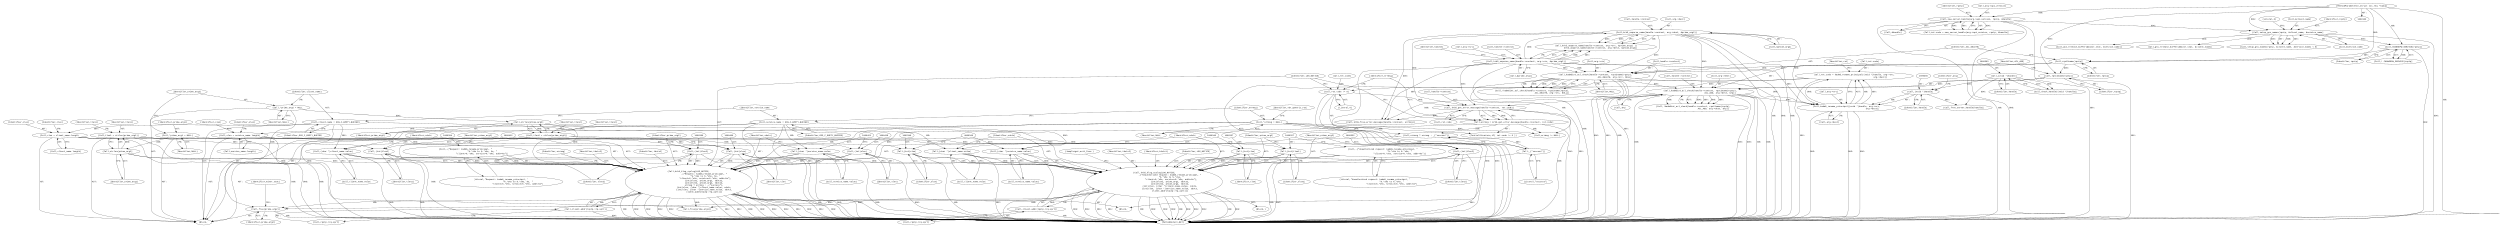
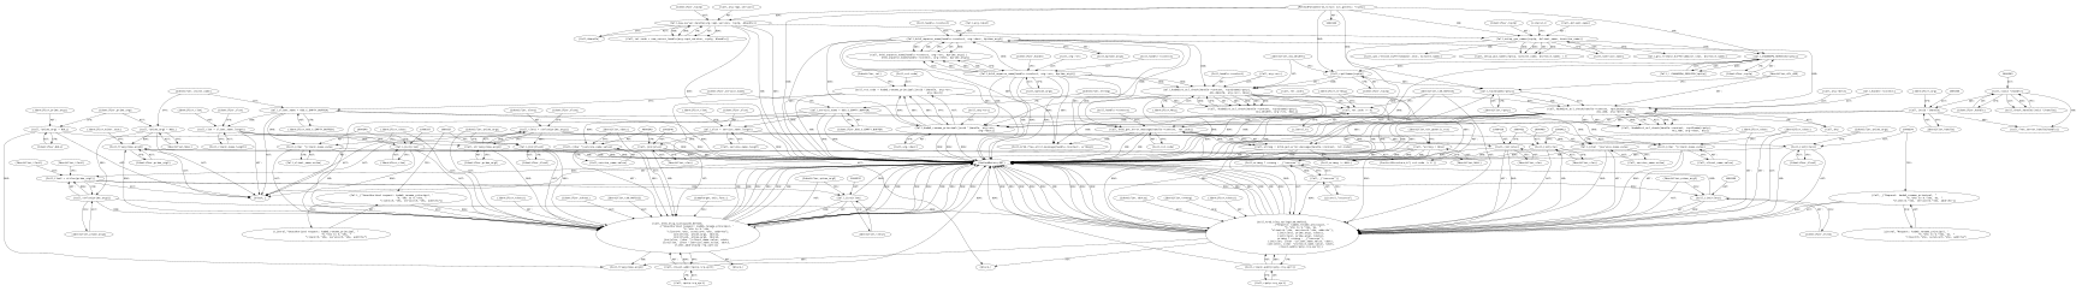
  digraph {
    fontname="Liberation Mono"
    node [fontname="Liberation Mono"]
    edge [fontname="Liberation Mono"]
    n1 [label="(Call,free(prime_arg2))"]
    n2 [label="(Identifier,prime_arg2)"]
    n3 [label="(Block,)"]
    n4 [label="(MethodReturn,RET)"]
    n5 [label="(Call,krb5_klog_syslog(LOG_NOTICE,\n                         _(\"Unauthorized request: kadm5_rename_principal, \"\n                           \"%.*s%s to %.*s%s, \"\n                           \"client=%.*s%s, service=%.*s%s, addr=%s\"),\n                         (int)tlen1, prime_arg1, tdots1,\n                         (int)tlen2, prime_arg2, tdots2,\n                         (int)clen, (char *)client_name.value, cdots,\n                         (int)slen, (char *)service_name.value, sdots,\n                         client_addr(rqstp->rq_xprt)))"]
    n6 [label="(Call,client_addr(rqstp->rq_xprt))"]
    n7 [label="(Block,)"]
    n8 [label="(Call,free(prime_arg1))"]
    n9 [label="(Call,rqstp->rq_xprt)"]
    n10 [label="(Call,_(\"Unauthorized request: kadm5_rename_principal, \"\n                           \"%.*s%s to %.*s%s, \"\n                           \"client=%.*s%s, service=%.*s%s, addr=%s\"))"]
    n11 [label="(Literal,\"Unauthorized request: kadm5_rename_principal, \"\n                           \"%.*s%s to %.*s%s, \"\n                           \"client=%.*s%s, service=%.*s%s, addr=%s\")"]
    n12 [label="(Call,(int)tlen1)"]
    n13 [label="(Identifier,tlen1)"]
    n14 [label="(Call,tlen1 = strlen(prime_arg1))"]
    n15 [label="(Call,strlen(prime_arg1))"]
    n16 [label="(Call,(int)tlen1)"]
    n17 [label="(Call,krb5_klog_syslog(LOG_NOTICE,\n                         _(\"Request: kadm5_rename_principal, \"\n                           \"%.*s%s to %.*s%s, %s, \"\n                           \"client=%.*s%s, service=%.*s%s, addr=%s\"),\n                         (int)tlen1, prime_arg1, tdots1,\n                         (int)tlen2, prime_arg2, tdots2,\n                         errmsg ? errmsg : _(\"success\"),\n                         (int)clen, (char *)client_name.value, cdots,\n                         (int)slen, (char *)service_name.value, sdots,\n                         client_addr(rqstp->rq_xprt)))"]
    n18 [label="(Identifier,prime_arg1)"]
    n19 [label="(Identifier,tlen1)"]
    n20 [label="(Call,client_addr(rqstp->rq_xprt))"]
    n21 [label="(Block,)"]
    n22 [label="(Call,*prime_arg1 = NULL)"]
    n23 [label="(Identifier,NULL)"]
    n24 [label="(Call,(int)tlen2)"]
    n25 [label="(Identifier,tlen2)"]
    n26 [label="(Call,tlen2 = strlen(prime_arg2))"]
    n27 [label="(Call,strlen(prime_arg2))"]
    n28 [label="(Call,(int)tlen2)"]
    n29 [label="(Identifier,prime_arg2)"]
    n30 [label="(Identifier,tlen2)"]
    n31 [label="(Call,*prime_arg2 = NULL)"]
    n32 [label="(Identifier,NULL)"]
    n33 [label="(Call,(int)clen)"]
    n34 [label="(Identifier,clen)"]
    n35 [label="(Call,clen = client_name.length)"]
    n36 [label="(Call,(int)clen)"]
    n37 [label="(Call,client_name.length)"]
    n38 [label="(Identifier,clen)"]
    n39 [label="(Call,client_name = GSS_C_EMPTY_BUFFER)"]
    n40 [label="(Call,(char *)client_name.value)"]
    n41 [label="(Call,(char *)client_name.value)"]
    n42 [label="(Identifier,GSS_C_EMPTY_BUFFER)"]
    n43 [label="(Call,client_name.value)"]
    n44 [label="(Call,client_name.value)"]
    n45 [label="(Call,(int)slen)"]
    n46 [label="(Identifier,slen)"]
    n47 [label="(Call,slen = service_name.length)"]
    n48 [label="(Call,(int)slen)"]
    n49 [label="(Call,service_name.length)"]
    n50 [label="(Identifier,slen)"]
    n51 [label="(Call,service_name = GSS_C_EMPTY_BUFFER)"]
    n52 [label="(Call,(char *)service_name.value)"]
    n53 [label="(Call,(char *)service_name.value)"]
    n54 [label="(Identifier,GSS_C_EMPTY_BUFFER)"]
    n55 [label="(Call,service_name.value)"]
    n56 [label="(Call,service_name.value)"]
    n57 [label="(Call,rqstp->rq_xprt)"]
    n58 [label="(Call,_(\"Request: kadm5_rename_principal, \"\n                           \"%.*s%s to %.*s%s, %s, \"\n                           \"client=%.*s%s, service=%.*s%s, addr=%s\"))"]
    n59 [label="(Literal,\"Request: kadm5_rename_principal, \"\n                           \"%.*s%s to %.*s%s, %s, \"\n                           \"client=%.*s%s, service=%.*s%s, addr=%s\")"]
    n60 [label="(Call,*errmsg = NULL)"]
    n61 [label="(Call,errmsg != NULL)"]
    n62 [label="(Identifier,NULL)"]
    n63 [label="(Call,errmsg ? errmsg : _(\"success\"))"]
    n64 [label="(Call,_(\"success\"))"]
    n65 [label="(Call,errmsg = krb5_get_error_message(handle->context, ret.code))"]
    n66 [label="(Call,krb5_get_error_message(handle->context, ret.code))"]
    n67 [label="(ControlStructure,if( ret.code != 0 ))"]
    n68 [label="(Call,krb5_free_error_message(handle->context, errmsg))"]
    n69 [label="(Call,ret.code)"]
    n70 [label="(Call,krb5_unparse_name(handle->context, arg->dest, &prime_arg2))"]
    n71 [label="(Call,kadm5int_acl_check(handle->context, rqst2name(rqstp),\n                                ACL_ADD, arg->dest, &rp))"]
    n72 [label="(Call,kadm5int_acl_check(handle->context, rqst2name(rqstp),\n                                ACL_DELETE, arg->src, NULL))"]
    n73 [label="(Call,kadm5_rename_principal((void *)handle, arg->src,\n                                          arg->dest))"]
    n74 [label="(Call,&prime_arg2)"]
    n75 [label="(Call,krb5_unparse_name(handle->context, arg->src, &prime_arg1) ||\n        krb5_unparse_name(handle->context, arg->dest, &prime_arg2))"]
    n76 [label="(Call,!kadm5int_acl_check(handle->context, rqst2name(rqstp),\n                                ACL_ADD, arg->dest, &rp))"]
    n77 [label="(Call,&rp)"]
    n78 [label="(Identifier,NULL)"]
    n79 [label="(Call,!kadm5int_acl_check(handle->context, rqst2name(rqstp),\n                                ACL_DELETE, arg->src, NULL))"]
    n80 [label="(Call,ret.code = kadm5_rename_principal((void *)handle, arg->src,\n                                          arg->dest))"]
    n81 [label="(Call,arg->dest)"]
    n82 [label="(Call,krb5_unparse_name(handle->context, arg->src, &prime_arg1))"]
    n83 [label="(Call,&prime_arg1)"]
    n84 [label="(Call,rqst2name(rqstp))"]
    n85 [label="(Call,rqst2name(rqstp))"]
    n86 [label="(Identifier,rqstp)"]
    n87 [label="(Identifier,rqstp)"]
    n88 [label="(Call,CHANGEPW_SERVICE(rqstp))"]
    n89 [label="(Call,! CHANGEPW_SERVICE(rqstp))"]
    n90 [label="(Identifier,rqstp)"]
    n91 [label="(Call,setup_gss_names(rqstp, &client_name, &service_name))"]
    n92 [label="(Call,&service_name)"]
    n93 [label="(Call,gss_release_buffer(&minor_stat, &service_name))"]
    n94 [label="(Call,gss_release_buffer(&minor_stat, &client_name))"]
    n95 [label="(Call,setup_gss_names(rqstp, &client_name, &service_name) < 0)"]
    n96 [label="(Call,new_server_handle(arg->api_version, rqstp, &handle))"]
    n97 [label="(Call,&handle)"]
    n98 [label="(Call,ret.code = new_server_handle(arg->api_version, rqstp, &handle))"]
-   n99 [label="(MethodParameterIn,struct svc_req *rqstp)"]
+   n99 [label="(MethodParameterIn,struct svc_generic *rqstp)"]
    1000103
    n101 [label="(Call,ret.code != 0)"]
    n102 [label="(Literal,0)"]
    n103 [label="(Call,(void *)handle)"]
    n104 [label="(Identifier,handle)"]
    n105 [label="(Call,free_server_handle(handle))"]
    n106 [label="(Call,(void *)handle)"]
    n107 [label="(Call,check_handle((void *)handle))"]
    n108 [label="(Identifier,handle)"]
    n109 [label="(Literal,\"success\")"]
    n110 [label="(Identifier,handle)"]
    n111 [label="(Identifier,prime_arg1)"]
    n112 [label="(Identifier,clen)"]
    n113 [label="(Identifier,tlen2)"]
    n114 [label="(Identifier,service_name)"]
    n115 [label="(Identifier,prime_arg2)"]
    n116 [label="(Identifier,tlen1)"]
    n117 [label="(Call,handle->context)"]
    n118 [label="(Call,handle->context)"]
    n119 [label="(Identifier,tdots1)"]
    n120 [label="(Call,arg->src)"]
    n121 [label="(Call,arg->dest)"]
    n122 [label="(Identifier,tlen2)"]
    n123 [label="(Identifier,ret)"]
    n124 [label="(Identifier,rqstp)"]
    n125 [label="(Call,ret.code)"]
    n126 [label="(Call,arg->src)"]
    n127 [label="(Identifier,minor_stat)"]
    n128 [label="(Call,handle->context)"]
    n129 [label="(JumpTarget,exit_func:)"]
    n130 [label="(Identifier,prime_arg2)"]
    n131 [label="(Call,arg->api_version)"]
    n132 [label="(Identifier,errmsg)"]
    n133 [label="(Identifier,prime_arg1)"]
    n134 [label="(Call,handle->context)"]
    n135 [label="(Identifier,clen)"]
    n136 [label="(Identifier,tdots2)"]
    n137 [label="(Identifier,xdr_generic_ret)"]
    n138 [label="(Call,arg->src)"]
    n139 [label="(Identifier,errmsg)"]
    n140 [label="(Identifier,slen)"]
    n141 [label="(Identifier,client_name)"]
    n142 [label="(Call,ret.code)"]
    n143 [label="(Identifier,sdots)"]
    n144 [label="(Call,arg->dest)"]
    n145 [label="(Identifier,arg)"]
    n146 [label="(Identifier,slen)"]
    n147 [label="(Call,&client_name)"]
    n148 [label="(Identifier,cdots)"]
    n149 [label="(Identifier,sdots)"]
    n150 [label="(Identifier,errmsg)"]
    n151 [label="(Call,handle->context)"]
    n152 [label="(Identifier,tdots1)"]
    n153 [label="(Identifier,prime_arg1)"]
    n154 [label="(Identifier,prime_arg2)"]
    n155 [label="(Identifier,tdots2)"]
    n156 [label="(Identifier,ACL_DELETE)"]
    n157 [label="(Identifier,rqstp)"]
    n158 [label="(Identifier,LOG_NOTICE)"]
    n159 [label="(Identifier,ACL_ADD)"]
    n160 [label="(Identifier,LOG_NOTICE)"]
    n161 [label="(Literal,0)"]
    n162 [label="(Identifier,tlen1)"]
    n163 [label="(Identifier,cdots)"]
    1000327
    1000332
    1000337
    1000340
    n168 [label=1002346]
    n169 [label=4000349]
    1000394
    1000399
    1000366
    n173 [label=1000363]
    1000409
    1000412
    1000418
    1000421
    n1 -> n2 [label="CFG: "]
    n1 -> n3 [label="AST: "]
    n1 -> n4 [label="DDG: "]
    n2 -> n1 [label="AST: "]
    n5 -> n1 [label="DDG: "]
    n5 -> n4 [label="DDG: "]
    n5 -> n4 [label="DDG: "]
    n5 -> n4 [label="DDG: "]
    n5 -> n4 [label="DDG: "]
    n5 -> n4 [label="DDG: "]
    n5 -> n4 [label="DDG: "]
    n5 -> n4 [label="DDG: "]
    n5 -> n4 [label="DDG: "]
    n5 -> n4 [label="DDG: "]
    n5 -> n4 [label="DDG: "]
    n5 -> n4 [label="DDG: "]
    n5 -> n4 [label="DDG: "]
    n5 -> n4 [label="DDG: "]
    n5 -> n4 [label="DDG: "]
    n5 -> n6 [label="CFG: "]
    n5 -> n7 [label="AST: "]
    n5 -> n8 [label="DDG: "]
    n6 -> n4 [label="DDG: "]
    n6 -> n5 [label="AST: "]
    n6 -> n5 [label="DDG: "]
    n6 -> n9 [label="CFG: "]
    n9 -> n6 [label="AST: "]
    n10 -> n5 [label="AST: "]
    n10 -> n5 [label="DDG: "]
    n10 -> n11 [label="CFG: "]
    n11 -> n10 [label="AST: "]
    n12 -> n4 [label="DDG: "]
    n12 -> n5 [label="AST: "]
    n12 -> n5 [label="DDG: "]
    n12 -> n13 [label="CFG: "]
    n13 -> n12 [label="AST: "]
    n14 -> n3 [label="AST: "]
    n14 -> n4 [label="DDG: "]
    n14 -> n12 [label="DDG: "]
    n14 -> n15 [label="CFG: "]
    n14 -> n16 [label="DDG: "]
    n15 -> n5 [label="DDG: "]
    n15 -> n14 [label="AST: "]
    n15 -> n14 [label="DDG: "]
    n15 -> n17 [label="DDG: "]
    n15 -> n18 [label="CFG: "]
    n16 -> n4 [label="DDG: "]
    n16 -> n17 [label="AST: "]
    n16 -> n17 [label="DDG: "]
    n16 -> n19 [label="CFG: "]
    n17 -> n1 [label="DDG: "]
    n17 -> n4 [label="DDG: "]
    n17 -> n4 [label="DDG: "]
    n17 -> n4 [label="DDG: "]
    n17 -> n4 [label="DDG: "]
    n17 -> n4 [label="DDG: "]
    n17 -> n4 [label="DDG: "]
    n17 -> n4 [label="DDG: "]
    n17 -> n4 [label="DDG: "]
    n17 -> n4 [label="DDG: "]
    n17 -> n4 [label="DDG: "]
    n17 -> n4 [label="DDG: "]
    n17 -> n4 [label="DDG: "]
    n17 -> n4 [label="DDG: "]
    n17 -> n4 [label="DDG: "]
    n17 -> n4 [label="DDG: "]
    n17 -> n8 [label="DDG: "]
    n17 -> n20 [label="CFG: "]
    n17 -> n21 [label="AST: "]
    n18 -> n15 [label="AST: "]
    n19 -> n16 [label="AST: "]
    n20 -> n4 [label="DDG: "]
    n20 -> n17 [label="AST: "]
    n20 -> n17 [label="DDG: "]
    n20 -> n57 [label="CFG: "]
    n22 -> n3 [label="AST: "]
    n22 -> n8 [label="DDG: "]
    n22 -> n15 [label="DDG: "]
    n22 -> n23 [label="CFG: "]
    n23 -> n22 [label="AST: "]
    n24 -> n4 [label="DDG: "]
    n24 -> n5 [label="AST: "]
    n24 -> n5 [label="DDG: "]
    n24 -> n25 [label="CFG: "]
    n25 -> n24 [label="AST: "]
    n26 -> n3 [label="AST: "]
-   n26 -> n4 [label="DDG: "]
+   n4 -> n26 [label="DDG: "]
    n26 -> n24 [label="DDG: "]
    n26 -> n27 [label="CFG: "]
    n26 -> n28 [label="DDG: "]
    n27 -> n5 [label="DDG: "]
    n27 -> n17 [label="DDG: "]
    n27 -> n26 [label="AST: "]
    n27 -> n26 [label="DDG: "]
    n27 -> n29 [label="CFG: "]
    n28 -> n4 [label="DDG: "]
    n28 -> n17 [label="AST: "]
    n28 -> n17 [label="DDG: "]
    n28 -> n30 [label="CFG: "]
    n29 -> n27 [label="AST: "]
    n30 -> n28 [label="AST: "]
    n31 -> n1 [label="DDG: "]
    n31 -> n3 [label="AST: "]
    n31 -> n27 [label="DDG: "]
    n31 -> n32 [label="CFG: "]
    n32 -> n31 [label="AST: "]
    n33 -> n4 [label="DDG: "]
    n33 -> n5 [label="AST: "]
    n33 -> n5 [label="DDG: "]
    n33 -> n34 [label="CFG: "]
    n34 -> n33 [label="AST: "]
    n35 -> n3 [label="AST: "]
    n35 -> n4 [label="DDG: "]
    n35 -> n33 [label="DDG: "]
    n35 -> n36 [label="DDG: "]
    n35 -> n37 [label="CFG: "]
    n36 -> n4 [label="DDG: "]
    n36 -> n17 [label="AST: "]
    n36 -> n17 [label="DDG: "]
    n36 -> n38 [label="CFG: "]
    n37 -> n35 [label="AST: "]
    n38 -> n36 [label="AST: "]
    n39 -> n3 [label="AST: "]
    n39 -> n4 [label="DDG: "]
    n39 -> n35 [label="DDG: "]
    n39 -> n40 [label="DDG: "]
    n39 -> n41 [label="DDG: "]
    n39 -> n42 [label="CFG: "]
    n40 -> n4 [label="DDG: "]
    n40 -> n5 [label="AST: "]
    n40 -> n5 [label="DDG: "]
    n40 -> n43 [label="CFG: "]
    n41 -> n4 [label="DDG: "]
    n41 -> n17 [label="AST: "]
    n41 -> n17 [label="DDG: "]
    n41 -> n44 [label="CFG: "]
    n42 -> n39 [label="AST: "]
    n43 -> n40 [label="AST: "]
    n44 -> n41 [label="AST: "]
    n45 -> n4 [label="DDG: "]
    n45 -> n5 [label="AST: "]
    n45 -> n5 [label="DDG: "]
    n45 -> n46 [label="CFG: "]
    n46 -> n45 [label="AST: "]
    n47 -> n3 [label="AST: "]
    n47 -> n4 [label="DDG: "]
    n47 -> n45 [label="DDG: "]
    n47 -> n48 [label="DDG: "]
    n47 -> n49 [label="CFG: "]
    n48 -> n4 [label="DDG: "]
    n48 -> n17 [label="AST: "]
    n48 -> n17 [label="DDG: "]
    n48 -> n50 [label="CFG: "]
    n49 -> n47 [label="AST: "]
    n50 -> n48 [label="AST: "]
    n51 -> n3 [label="AST: "]
    n51 -> n4 [label="DDG: "]
    n51 -> n4 [label="DDG: "]
    n51 -> n47 [label="DDG: "]
    n51 -> n52 [label="DDG: "]
    n51 -> n53 [label="DDG: "]
    n51 -> n54 [label="CFG: "]
    n52 -> n4 [label="DDG: "]
    n52 -> n5 [label="AST: "]
    n52 -> n5 [label="DDG: "]
    n52 -> n55 [label="CFG: "]
    n53 -> n4 [label="DDG: "]
    n53 -> n17 [label="AST: "]
    n53 -> n17 [label="DDG: "]
    n53 -> n56 [label="CFG: "]
    n54 -> n51 [label="AST: "]
    n55 -> n52 [label="AST: "]
    n56 -> n53 [label="AST: "]
    n57 -> n20 [label="AST: "]
    n58 -> n17 [label="AST: "]
    n58 -> n17 [label="DDG: "]
    n58 -> n59 [label="CFG: "]
    n59 -> n58 [label="AST: "]
    n60 -> n3 [label="AST: "]
    n60 -> n4 [label="DDG: "]
    n60 -> n4 [label="DDG: "]
    n60 -> n17 [label="DDG: "]
    n60 -> n61 [label="DDG: "]
    n60 -> n62 [label="CFG: "]
    n60 -> n63 [label="DDG: "]
    n62 -> n60 [label="AST: "]
    n63 -> n17 [label="AST: "]
    n63 -> n64 [label="CFG: "]
    n64 -> n17 [label="DDG: "]
    n64 -> n63 [label="AST: "]
    n64 -> n63 [label="DDG: "]
    n64 -> n109 [label="CFG: "]
    n65 -> n4 [label="DDG: "]
    n65 -> n17 [label="DDG: "]
    n65 -> n61 [label="DDG: "]
    n65 -> n63 [label="DDG: "]
    n65 -> n66 [label="CFG: "]
    n65 -> n67 [label="AST: "]
    n66 -> n4 [label="DDG: "]
    n66 -> n4 [label="DDG: "]
    n66 -> n65 [label="AST: "]
    n66 -> n65 [label="DDG: "]
    n66 -> n65 [label="DDG: "]
    n66 -> n68 [label="DDG: "]
    n66 -> n69 [label="CFG: "]
    n69 -> n66 [label="AST: "]
    n70 -> n4 [label="DDG: "]
    n70 -> n4 [label="DDG: "]
    n70 -> n4 [label="DDG: "]
    n70 -> n66 [label="DDG: "]
    n70 -> n68 [label="DDG: "]
    n70 -> n71 [label="DDG: "]
    n70 -> n72 [label="DDG: "]
    n70 -> n73 [label="DDG: "]
    n70 -> n74 [label="CFG: "]
    n70 -> n75 [label="AST: "]
    n70 -> n75 [label="DDG: "]
    n70 -> n75 [label="DDG: "]
    n70 -> n75 [label="DDG: "]
    n71 -> n4 [label="DDG: "]
    n71 -> n4 [label="DDG: "]
    n71 -> n4 [label="DDG: "]
    n71 -> n4 [label="DDG: "]
    n71 -> n4 [label="DDG: "]
    n71 -> n66 [label="DDG: "]
    n71 -> n68 [label="DDG: "]
    n71 -> n73 [label="DDG: "]
    n71 -> n76 [label="AST: "]
    n71 -> n76 [label="DDG: "]
    n71 -> n76 [label="DDG: "]
    n71 -> n76 [label="DDG: "]
    n71 -> n76 [label="DDG: "]
    n71 -> n76 [label="DDG: "]
    n71 -> n77 [label="CFG: "]
    n72 -> n4 [label="DDG: "]
    n72 -> n4 [label="DDG: "]
    n72 -> n4 [label="DDG: "]
    n72 -> n61 [label="DDG: "]
    n72 -> n71 [label="DDG: "]
    n72 -> n73 [label="DDG: "]
    n72 -> n78 [label="CFG: "]
    n72 -> n79 [label="AST: "]
    n72 -> n79 [label="DDG: "]
    n72 -> n79 [label="DDG: "]
    n72 -> n79 [label="DDG: "]
    n72 -> n79 [label="DDG: "]
    n72 -> n79 [label="DDG: "]
    n73 -> n4 [label="DDG: "]
    n73 -> n4 [label="DDG: "]
    n73 -> n4 [label="DDG: "]
    n73 -> n80 [label="AST: "]
    n73 -> n80 [label="DDG: "]
    n73 -> n80 [label="DDG: "]
    n73 -> n80 [label="DDG: "]
    n73 -> n81 [label="CFG: "]
    n74 -> n70 [label="AST: "]
    n75 -> n70 [label="CFG: "]
    n75 -> n82 [label="CFG: "]
    n76 -> n71 [label="CFG: "]
    n77 -> n71 [label="AST: "]
    n78 -> n72 [label="AST: "]
    n79 -> n72 [label="CFG: "]
    n80 -> n4 [label="DDG: "]
    n80 -> n21 [label="AST: "]
    n80 -> n73 [label="CFG: "]
    n80 -> n101 [label="DDG: "]
    n81 -> n73 [label="AST: "]
    n82 -> n4 [label="DDG: "]
    n82 -> n4 [label="DDG: "]
    n82 -> n4 [label="DDG: "]
    n82 -> n66 [label="DDG: "]
    n82 -> n68 [label="DDG: "]
    n82 -> n70 [label="DDG: "]
    n82 -> n72 [label="DDG: "]
    n82 -> n72 [label="DDG: "]
    n82 -> n73 [label="DDG: "]
    n82 -> n75 [label="AST: "]
    n82 -> n75 [label="DDG: "]
    n82 -> n75 [label="DDG: "]
    n82 -> n75 [label="DDG: "]
    n82 -> n83 [label="CFG: "]
    n83 -> n82 [label="AST: "]
    n84 -> n72 [label="AST: "]
    n84 -> n72 [label="DDG: "]
    n84 -> n85 [label="DDG: "]
    n84 -> n86 [label="CFG: "]
    n85 -> n4 [label="DDG: "]
    n85 -> n71 [label="AST: "]
    n85 -> n71 [label="DDG: "]
    n85 -> n87 [label="CFG: "]
    n86 -> n84 [label="AST: "]
    n87 -> n85 [label="AST: "]
    n88 -> n4 [label="DDG: "]
    n88 -> n84 [label="DDG: "]
    n88 -> n89 [label="AST: "]
    n88 -> n89 [label="DDG: "]
    n88 -> n90 [label="CFG: "]
    n89 -> n88 [label="AST: "]
    n90 -> n88 [label="AST: "]
    n91 -> n4 [label="DDG: "]
    n91 -> n88 [label="DDG: "]
    n91 -> n92 [label="CFG: "]
    n91 -> n93 [label="DDG: "]
    n91 -> n94 [label="DDG: "]
    n91 -> n95 [label="AST: "]
    n91 -> n95 [label="DDG: "]
    n91 -> n95 [label="DDG: "]
    n91 -> n95 [label="DDG: "]
    n92 -> n91 [label="AST: "]
    n96 -> n4 [label="DDG: "]
    n96 -> n4 [label="DDG: "]
    n96 -> n4 [label="DDG: "]
    n96 -> n91 [label="DDG: "]
    n96 -> n97 [label="CFG: "]
    n96 -> n98 [label="AST: "]
    n96 -> n98 [label="DDG: "]
    n96 -> n98 [label="DDG: "]
    n96 -> n98 [label="DDG: "]
    n97 -> n96 [label="AST: "]
    n98 -> n96 [label="CFG: "]
    n99 -> n4 [label="DDG: "]
    n99 -> n84 [label="DDG: "]
    n99 -> n85 [label="DDG: "]
    n99 -> n88 [label="DDG: "]
    n99 -> n91 [label="DDG: "]
    n99 -> n96 [label="DDG: "]
    n99 -> 1000103 [label="AST: "]
    n101 -> n4 [label="DDG: "]
    n101 -> n4 [label="DDG: "]
    n101 -> n66 [label="DDG: "]
    n101 -> n67 [label="AST: "]
    n101 -> n102 [label="CFG: "]
    n102 -> n101 [label="AST: "]
    n103 -> n73 [label="AST: "]
    n103 -> n73 [label="DDG: "]
    n103 -> n104 [label="CFG: "]
    n103 -> n105 [label="DDG: "]
    n104 -> n103 [label="AST: "]
    n106 -> n103 [label="DDG: "]
    n106 -> n105 [label="DDG: "]
    n106 -> n107 [label="AST: "]
    n106 -> n107 [label="DDG: "]
    n106 -> n108 [label="CFG: "]
    n107 -> n106 [label="CFG: "]
    n108 -> n106 [label="AST: "]
    n109 -> n64 [label="AST: "]
    n110 -> n82 [label="CFG: "]
    n111 -> n22 [label="AST: "]
    n112 -> n35 [label="CFG: "]
    n113 -> n26 [label="AST: "]
    n114 -> n39 [label="CFG: "]
    n114 -> n51 [label="AST: "]
    n115 -> n5 [label="AST: "]
    n115 -> n24 [label="CFG: "]
    n116 -> n14 [label="CFG: "]
    n117 -> n70 [label="AST: "]
    n118 -> n72 [label="AST: "]
    n119 -> n17 [label="AST: "]
    n120 -> n82 [label="AST: "]
    n121 -> n71 [label="AST: "]
    n122 -> n26 [label="CFG: "]
    n123 -> n80 [label="CFG: "]
    n124 -> n96 [label="AST: "]
    n125 -> n80 [label="AST: "]
    n126 -> n73 [label="AST: "]
    n127 -> n1 [label="CFG: "]
    n128 -> n71 [label="AST: "]
    n129 -> n5 [label="CFG: "]
    n130 -> n17 [label="AST: "]
    n130 -> n28 [label="CFG: "]
    n131 -> n96 [label="AST: "]
    n132 -> n17 [label="CFG: "]
    n133 -> n16 [label="CFG: "]
    n133 -> n17 [label="AST: "]
    n134 -> n66 [label="AST: "]
    n135 -> n35 [label="AST: "]
    n136 -> n5 [label="AST: "]
    n137 -> n60 [label="CFG: "]
    n138 -> n72 [label="AST: "]
    n139 -> n51 [label="CFG: "]
    n139 -> n60 [label="AST: "]
    n140 -> n47 [label="AST: "]
    n141 -> n31 [label="CFG: "]
    n141 -> n39 [label="AST: "]
    n142 -> n101 [label="AST: "]
    n143 -> n5 [label="AST: "]
    n143 -> n52 [label="CFG: "]
    n144 -> n70 [label="AST: "]
    n145 -> n103 [label="CFG: "]
    n146 -> n47 [label="CFG: "]
    n147 -> n91 [label="AST: "]
    n148 -> n17 [label="AST: "]
    n148 -> n41 [label="CFG: "]
    n149 -> n17 [label="AST: "]
    n149 -> n53 [label="CFG: "]
    n150 -> n65 [label="AST: "]
    n150 -> n101 [label="CFG: "]
    n151 -> n82 [label="AST: "]
    n152 -> n5 [label="AST: "]
    n153 -> n5 [label="AST: "]
    n153 -> n12 [label="CFG: "]
    n154 -> n22 [label="CFG: "]
    n154 -> n31 [label="AST: "]
    n155 -> n17 [label="AST: "]
    n156 -> n72 [label="AST: "]
    n156 -> n84 [label="CFG: "]
    n157 -> n91 [label="AST: "]
    n158 -> n5 [label="AST: "]
    n159 -> n71 [label="AST: "]
    n159 -> n85 [label="CFG: "]
    n160 -> n17 [label="AST: "]
    n160 -> n65 [label="CFG: "]
    n160 -> n101 [label="CFG: "]
    n161 -> n91 [label="CFG: "]
    n162 -> n14 [label="AST: "]
    n163 -> n5 [label="AST: "]
    n163 -> n40 [label="CFG: "]
    1000327 -> n10 [label="CFG: "]
    1000327 -> n12 [label="AST: "]
    1000332 -> n24 [label="AST: "]
    1000337 -> n33 [label="AST: "]
    1000340 -> n33 [label="CFG: "]
    1000340 -> n40 [label="AST: "]
    n168 -> n45 [label="AST: "]
    n169 -> n45 [label="CFG: "]
    n169 -> n52 [label="AST: "]
    1000394 -> n16 [label="AST: "]
    1000394 -> n58 [label="CFG: "]
    1000399 -> n28 [label="AST: "]
    1000366 -> n103 [label="AST: "]
    n173 -> n106 [label="AST: "]
    1000409 -> n36 [label="AST: "]
    1000412 -> n36 [label="CFG: "]
    1000412 -> n41 [label="AST: "]
    1000418 -> n48 [label="AST: "]
    1000421 -> n48 [label="CFG: "]
    1000421 -> n53 [label="AST: "]
  }
